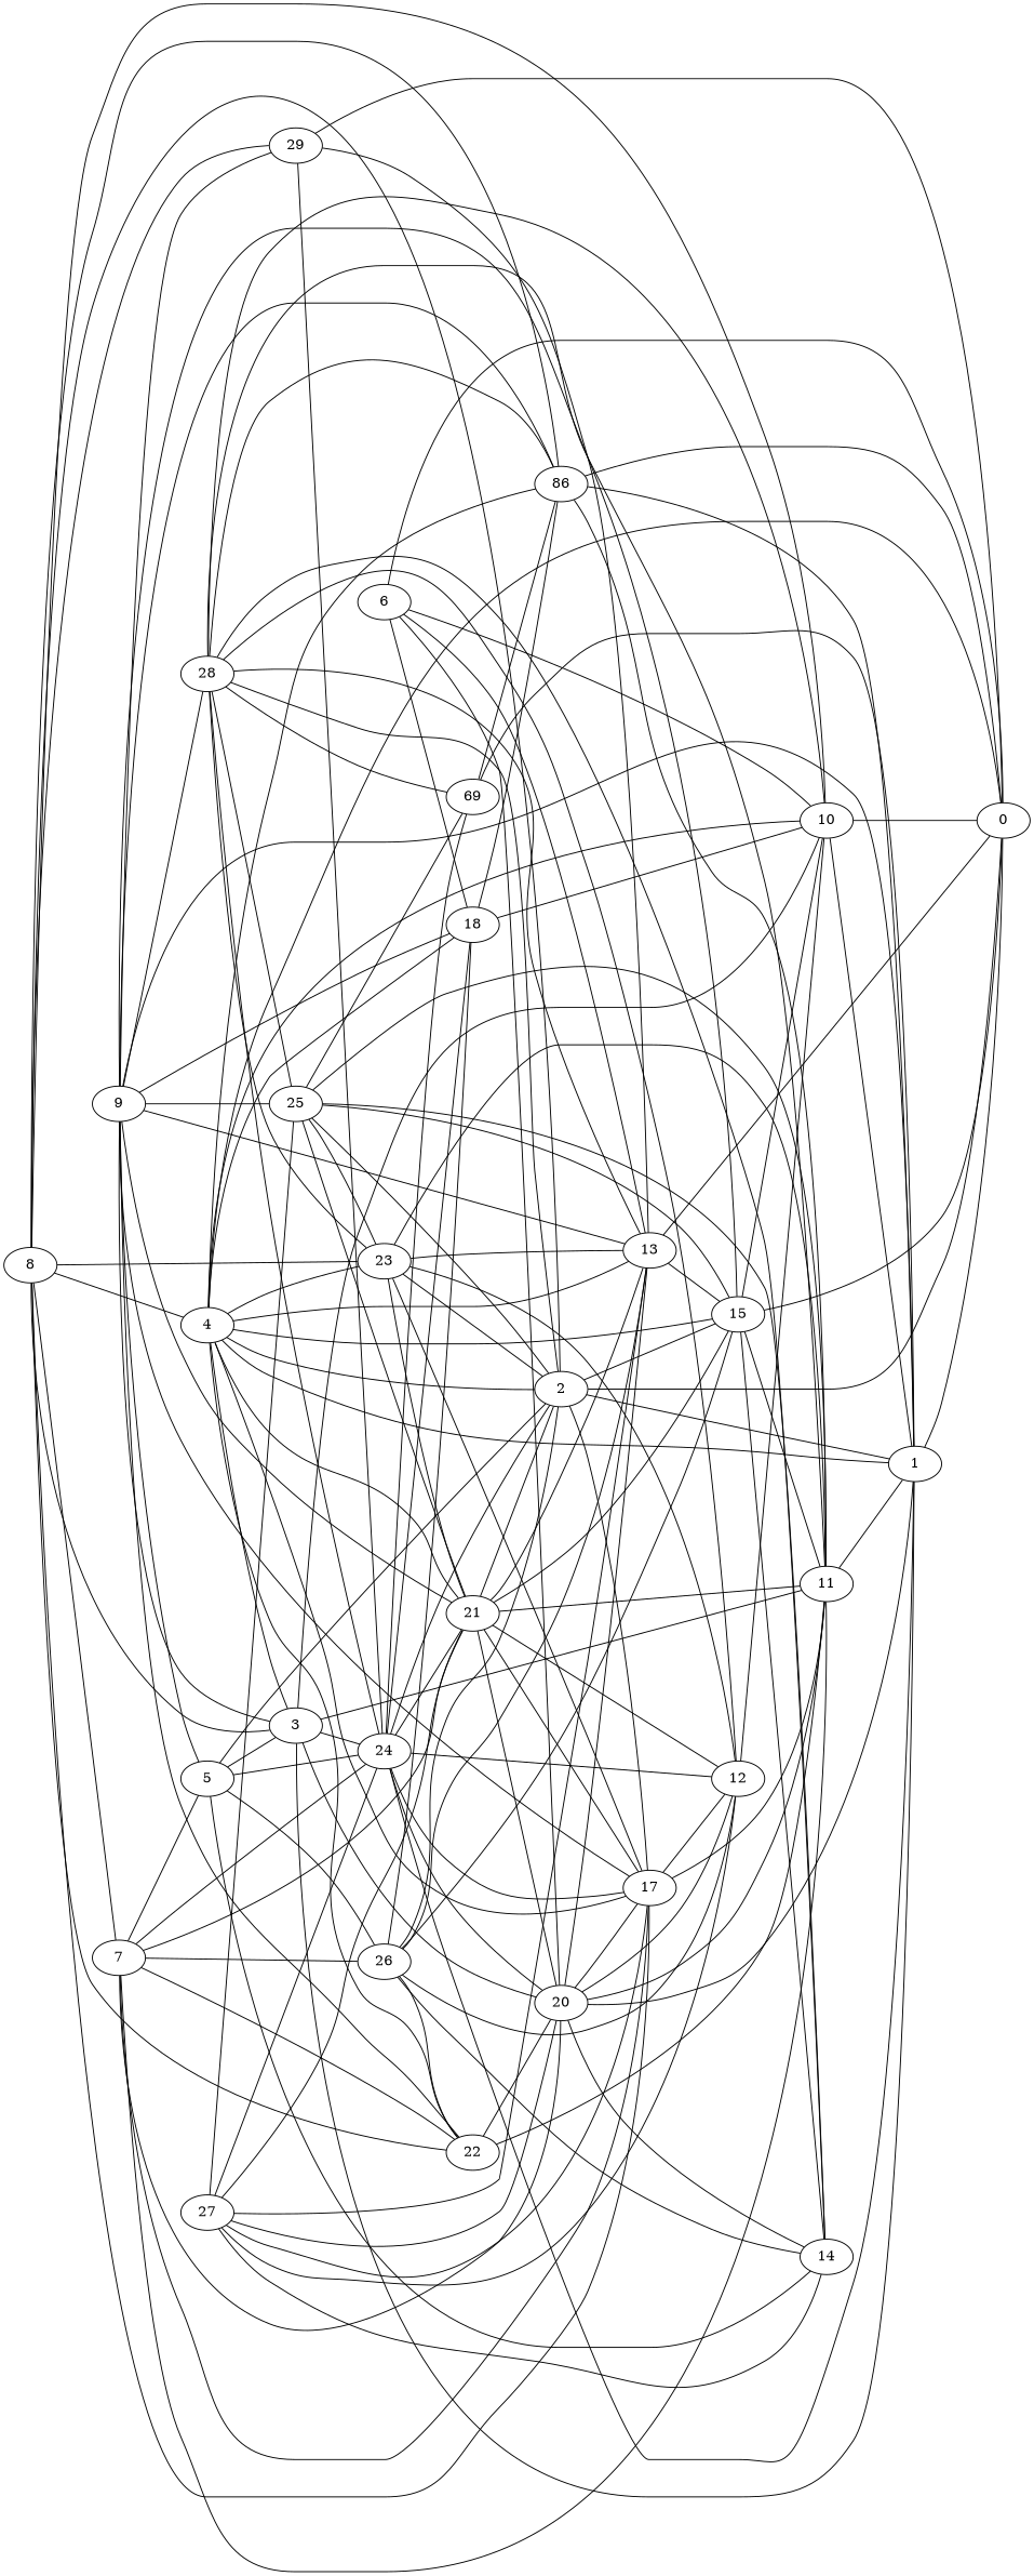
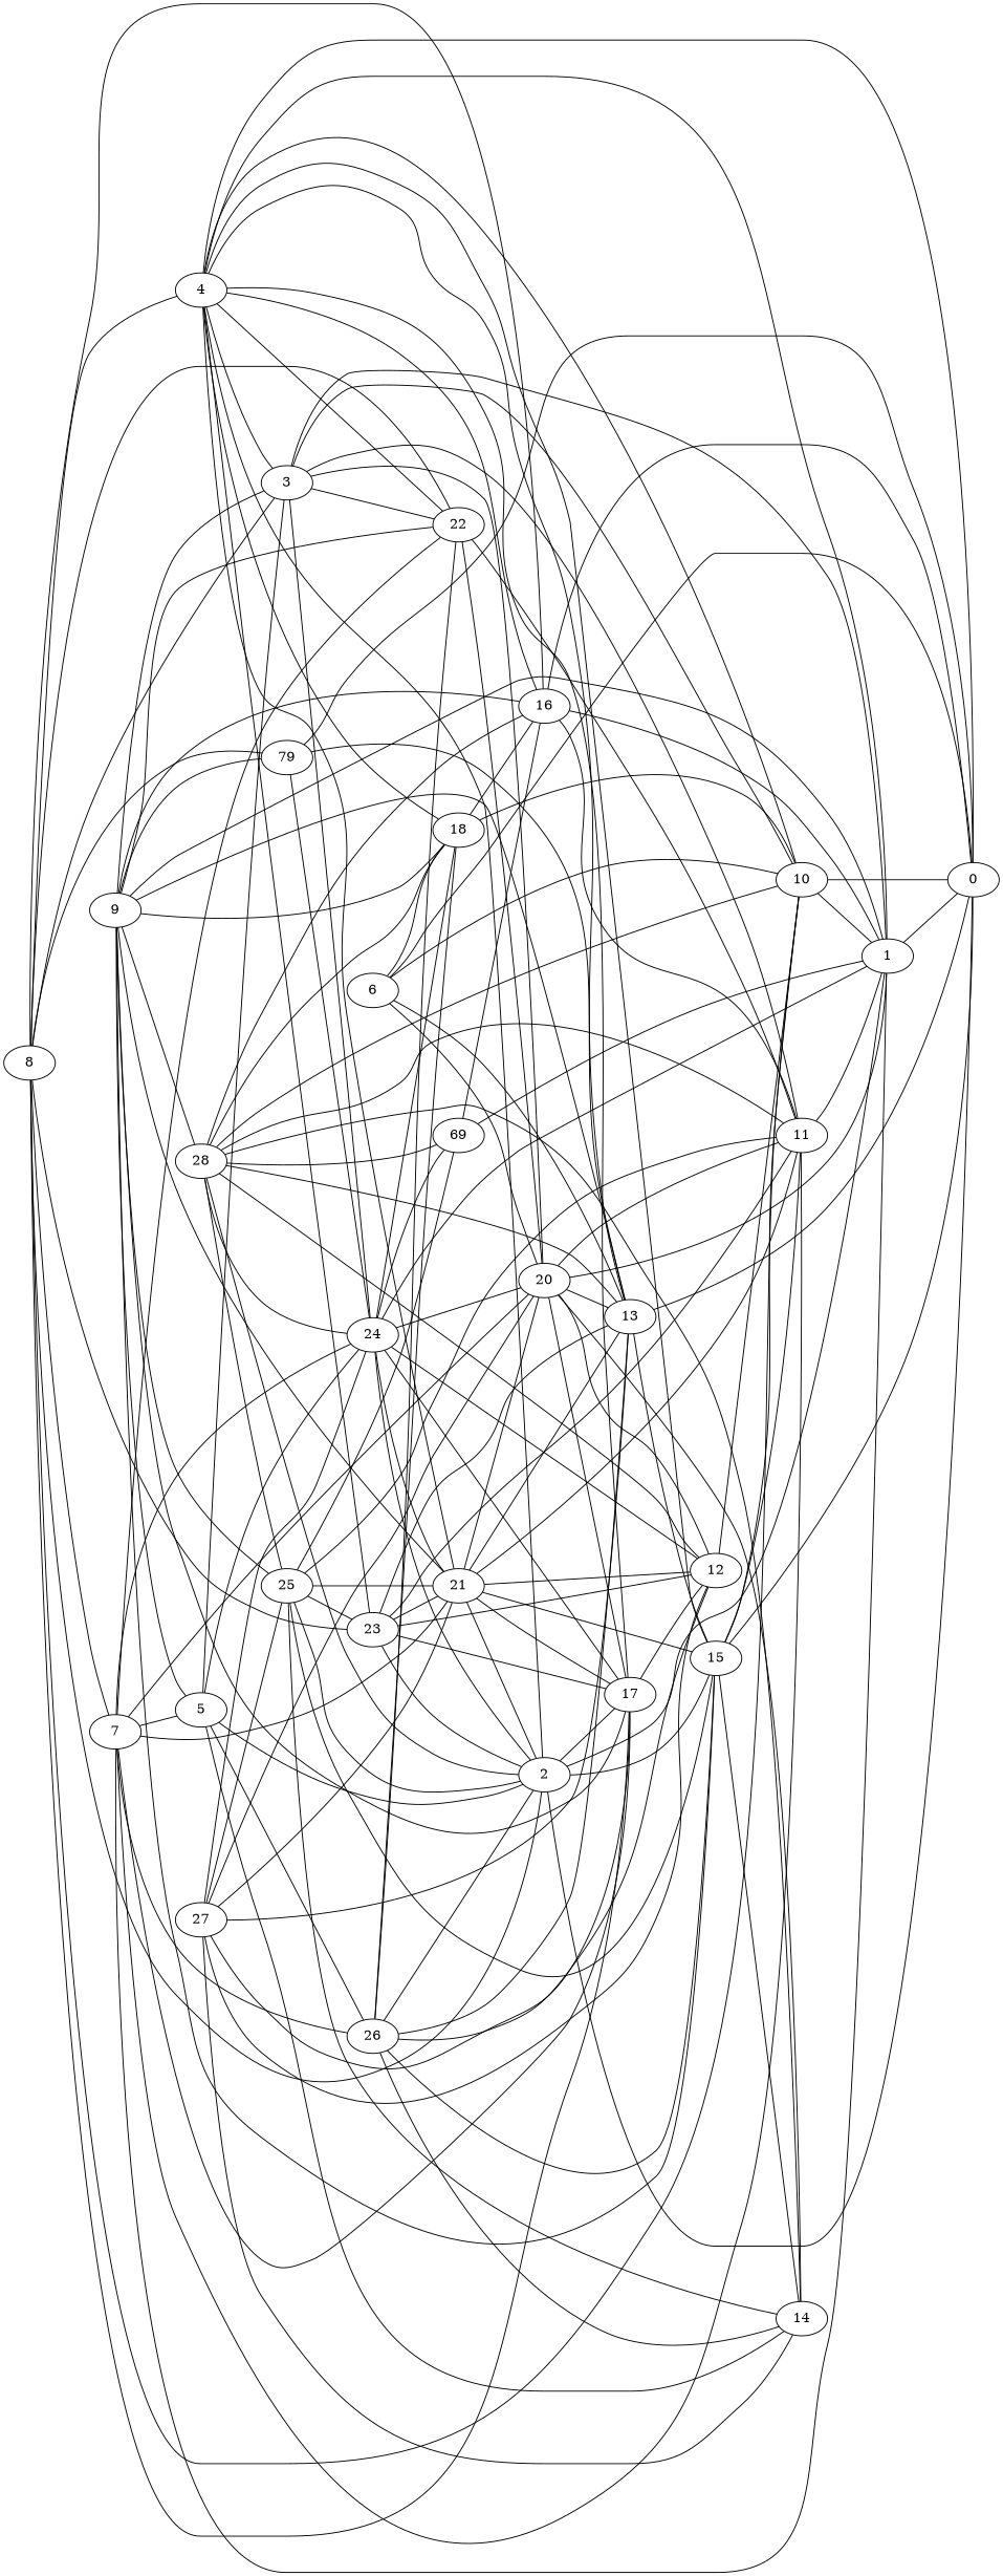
  digraph {
    rankdir=LR
    edge [color=black dir=none]
    18
-   16 [label=86]
+   16
    10
    0
    1
    11
-   29
+   29 [label=79]
    13
    24
    12
    n11 [label=69]
    2
    21
    17
    20
    15
    14
    4
    23
    3
    22
    8
    7
    26
    5
    6
    9
    25
    28
    27
    subgraph sub_1 {
      18
      16
      10
      0
      1
      11
      29
      13
      24
      12
      n11
      2
      21
      17
      20
      15
      14
      4
      23
      3
      22
      8
      7
      26
      5
      6
      9
      25
      28
      27
    }
    18 -> 16
    18 -> 10
    16 -> 0
    16 -> 1
    16 -> 11
    10 -> 0
    10 -> 1
    1 -> 0
    11 -> 1
    29 -> 0
    29 -> 13
    29 -> 24
    13 -> 0
    13 -> 15
    24 -> 18
    24 -> 1
    24 -> 12
    24 -> n11
    24 -> 2
    24 -> 21
    24 -> 17
    24 -> 20
    12 -> 10
    n11 -> 16
    n11 -> 1
    2 -> 0
    2 -> 1
    2 -> 17
    2 -> 15
    21 -> 11
    21 -> 13
    21 -> 12
    21 -> 2
    21 -> 17
    21 -> 20
    21 -> 15
-   17 -> 11
    17 -> 12
    20 -> 1
    20 -> 11
    20 -> 13
    20 -> 12
    20 -> 17
    20 -> 14
    15 -> 10
    15 -> 0
    15 -> 11
    15 -> 14
    4 -> 18
    4 -> 16
    4 -> 10
    4 -> 0
    4 -> 1
    4 -> 13
    4 -> 2
    4 -> 21
    4 -> 17
    4 -> 15
    4 -> 23
    4 -> 3
    4 -> 22
    23 -> 11
    23 -> 13
    23 -> 12
    23 -> 2
    23 -> 21
    23 -> 17
    3 -> 10
    3 -> 1
    3 -> 11
    3 -> 24
    3 -> 20
+   3 -> 22
    22 -> 11
    22 -> 20
    8 -> 16
    8 -> 10
    8 -> 29
    8 -> 2
    8 -> 17
    8 -> 4
    8 -> 23
    8 -> 3
    8 -> 22
    8 -> 7
+   7 -> 1
    7 -> 11
    7 -> 24
    7 -> 21
    7 -> 17
    7 -> 20
    7 -> 22
    7 -> 26
    7 -> 5
    26 -> 18
    26 -> 13
    26 -> 12
    26 -> 2
    26 -> 15
    26 -> 14
    26 -> 22
    5 -> 24
    5 -> 2
    5 -> 14
    5 -> 3
    5 -> 26
    6 -> 18
    6 -> 10
    6 -> 0
    6 -> 13
    6 -> 20
    9 -> 18
    9 -> 16
    9 -> 1
    9 -> 29
    9 -> 13
    9 -> 21
    9 -> 17
    9 -> 15
    9 -> 3
    9 -> 22
    9 -> 5
    9 -> 25
    9 -> 28
    25 -> 11
    25 -> n11
    25 -> 2
    25 -> 21
    25 -> 15
    25 -> 14
    25 -> 23
    28 -> 16
    28 -> 10
    28 -> 11
    28 -> 13
    28 -> 24
    28 -> 12
    28 -> n11
    28 -> 2
    28 -> 14
-   28 -> 23
+   28 -> 18
    28 -> 25
    27 -> 13
    27 -> 24
    27 -> 12
    27 -> 21
    27 -> 17
    27 -> 20
    27 -> 14
    27 -> 25
  }
